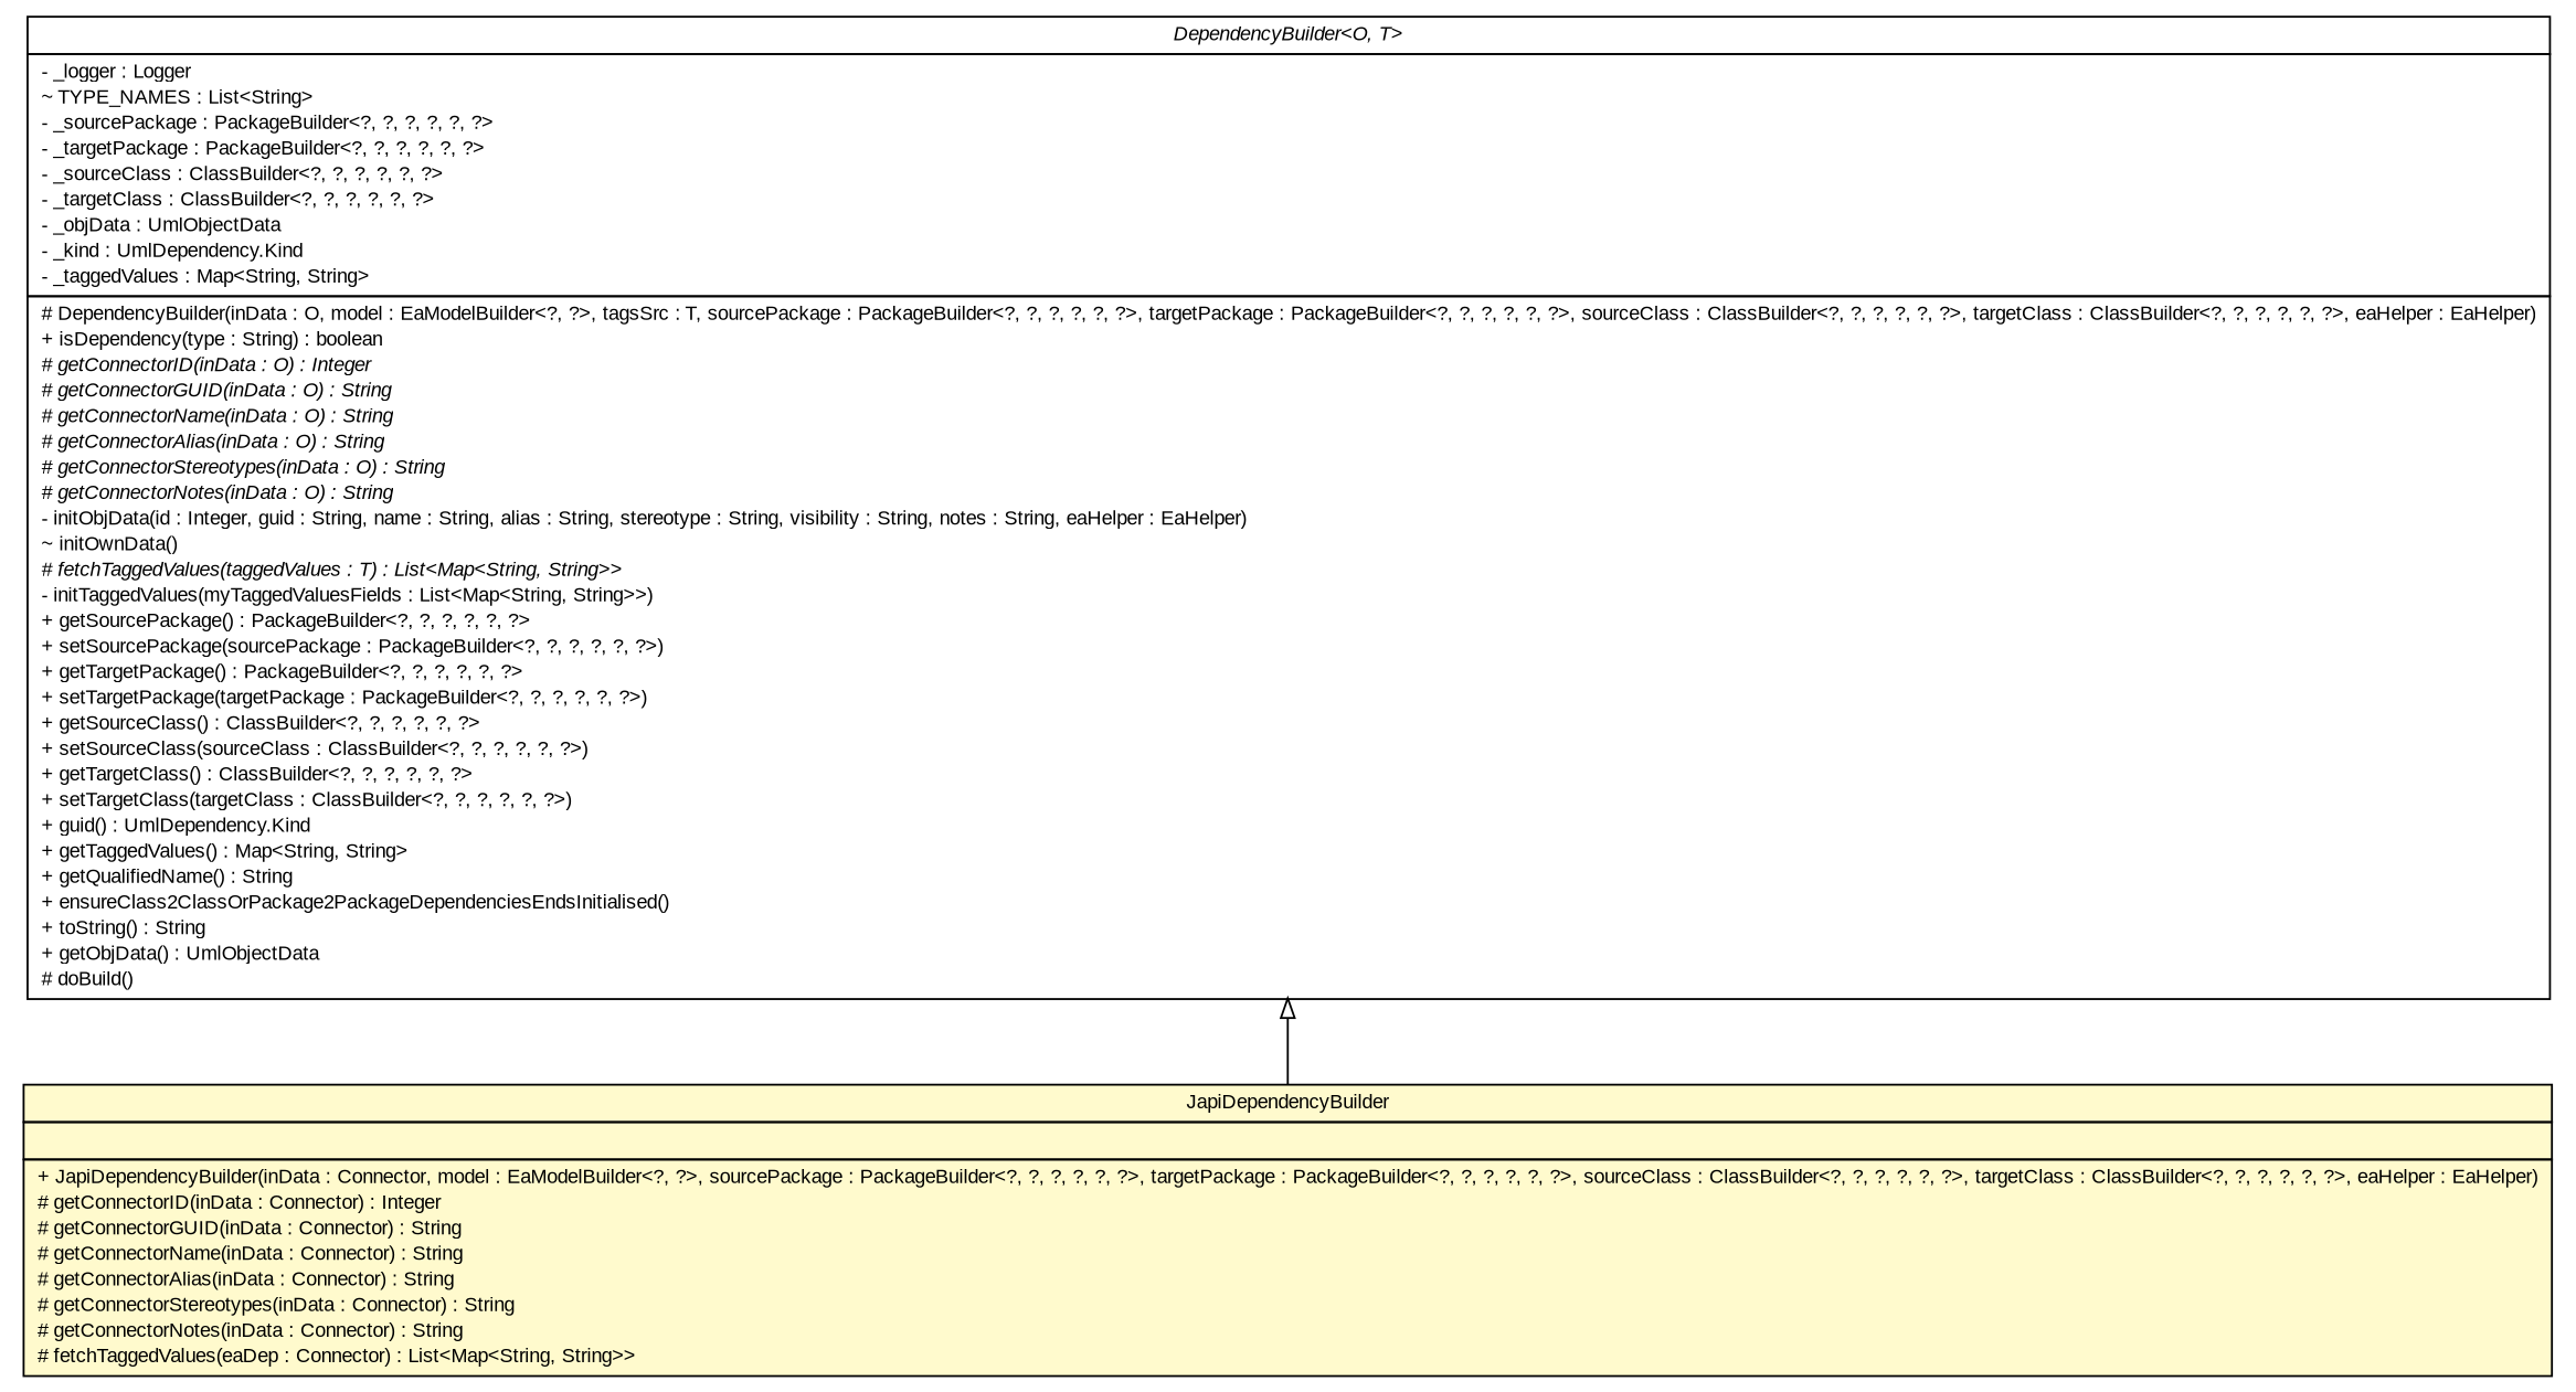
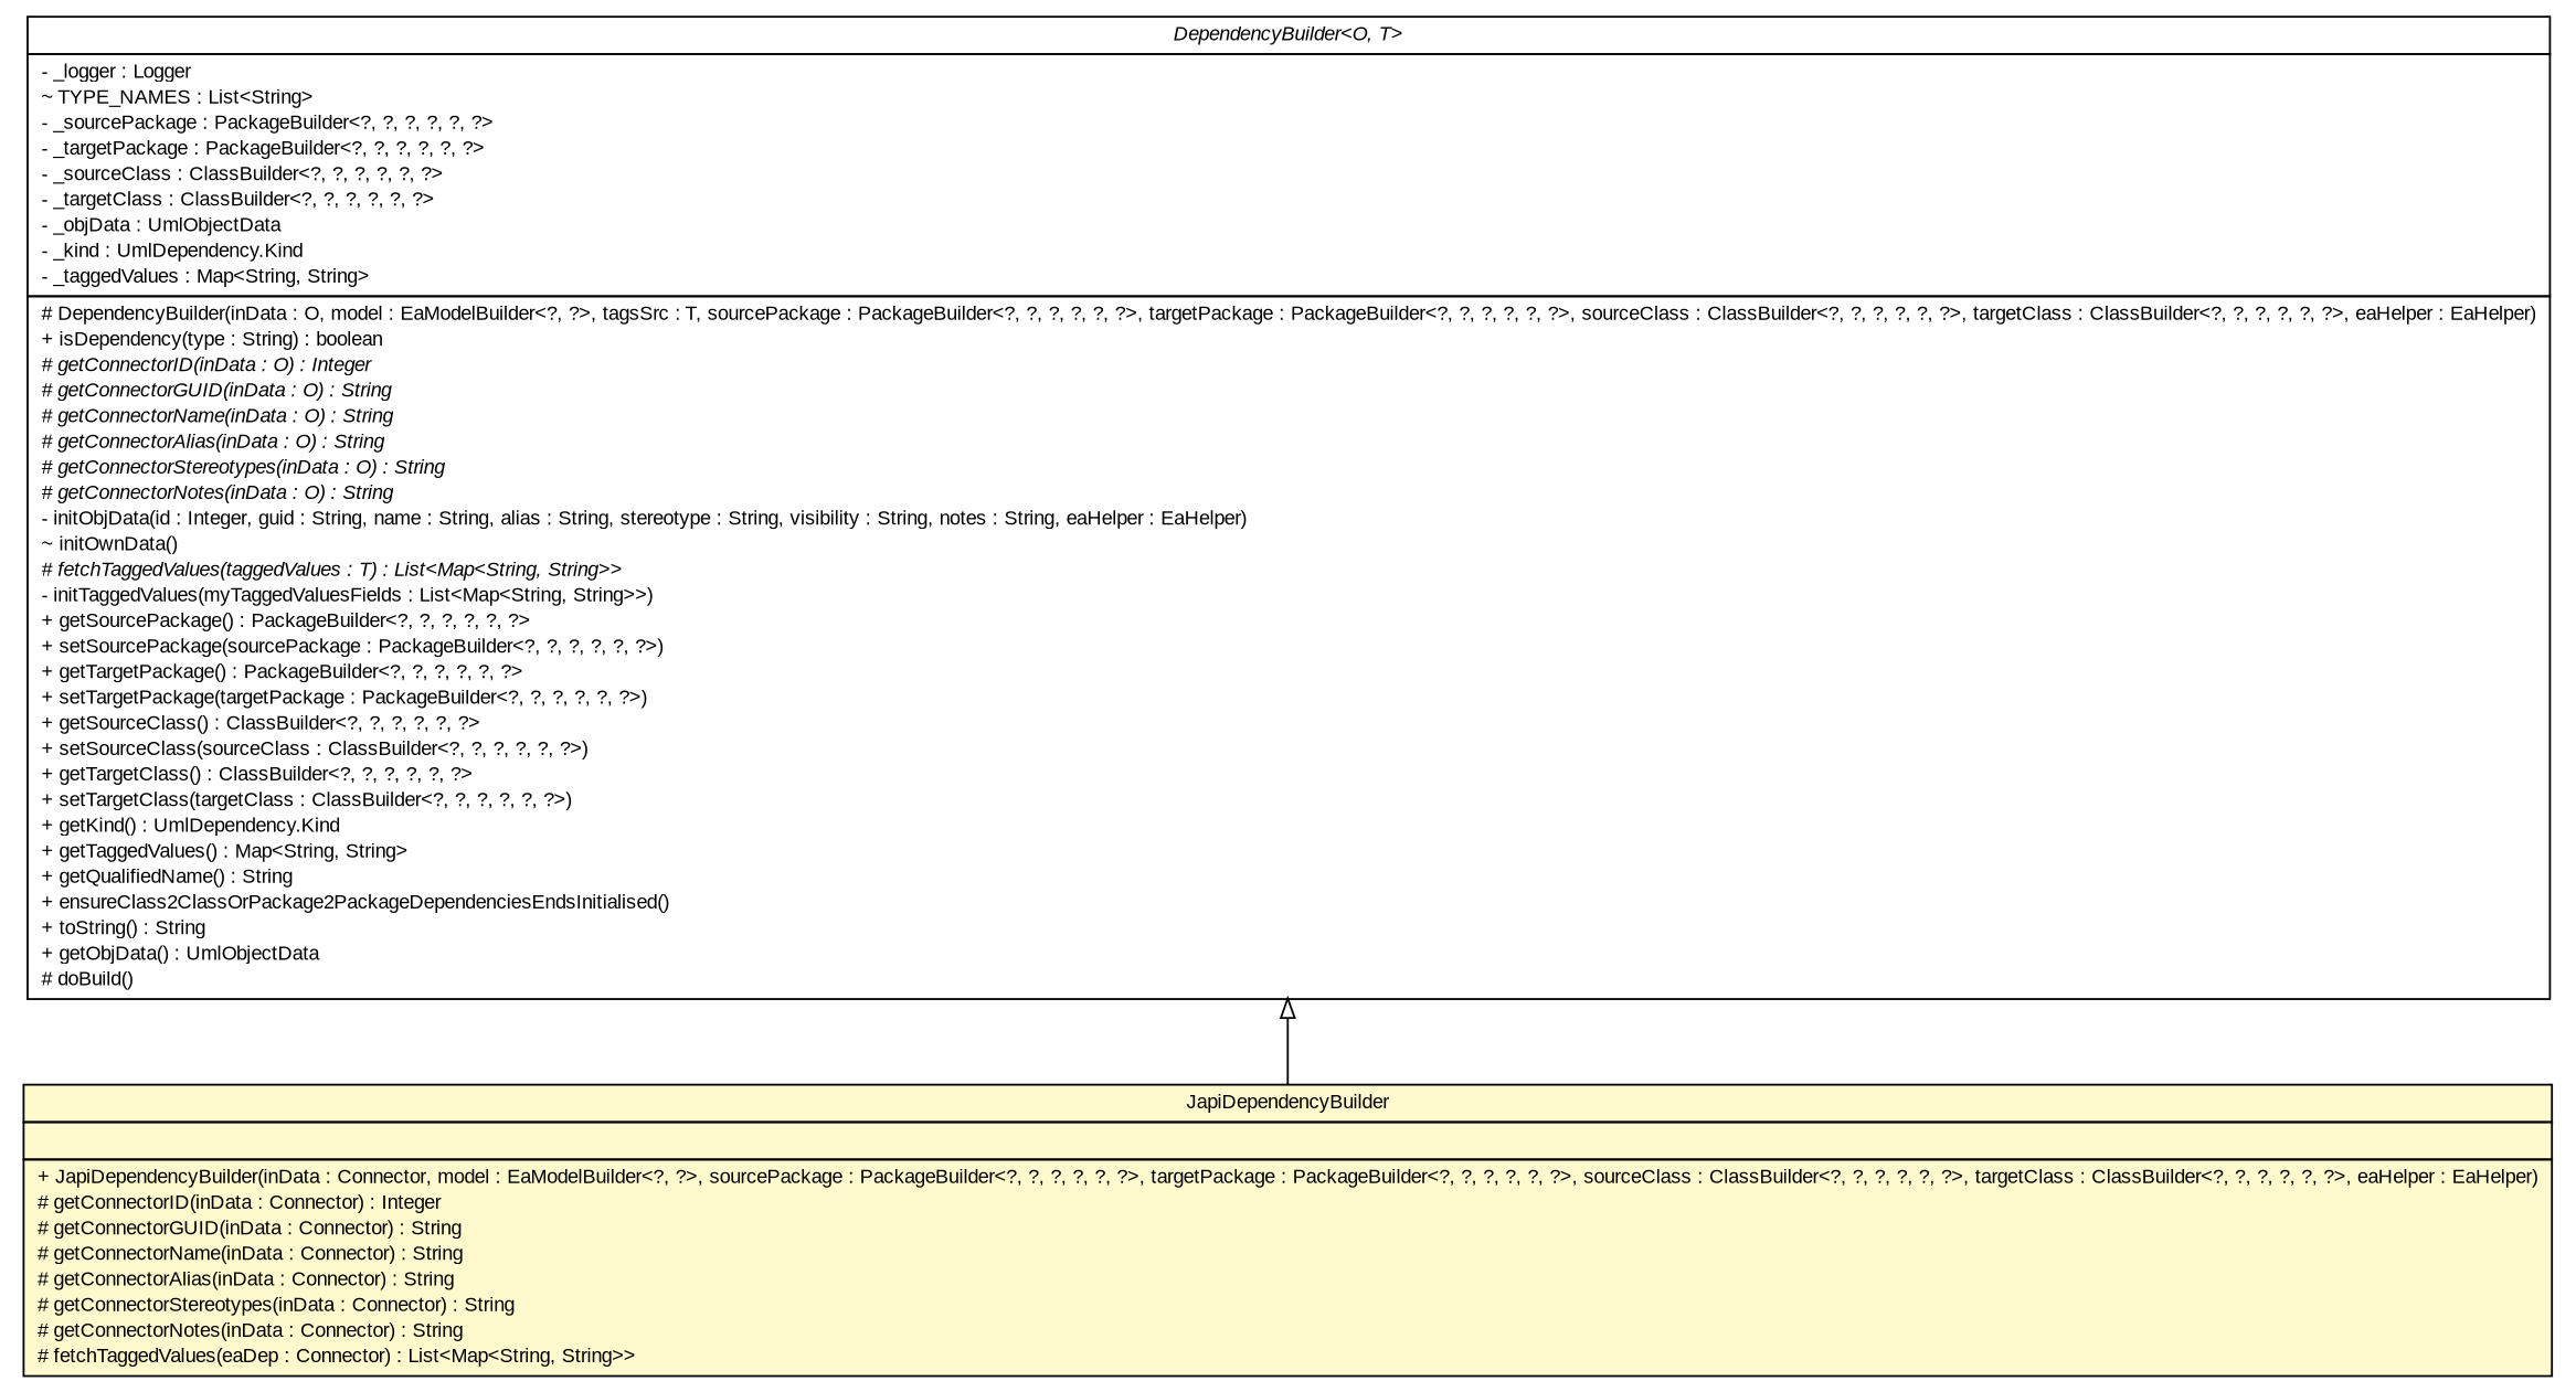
  digraph {
    nodesep=0.25
    ranksep=0.5
    node [fontcolor=black fontname=arial fontsize=10.0 shape=plaintext]
-   n1 [label=<<table title="org.tanjakostic.jcleancim.builder.ea.DependencyBuilder" border="0" cellborder="1" cellspacing="0" cellpadding="2" port="p" href="../DependencyBuilder.html"> 		<tr><td><table border="0" cellspacing="0" cellpadding="1"> <tr><td align="center" balign="center"><font face="Arial Italic"> DependencyBuilder&lt;O, T&gt; </font></td></tr> 		</table></td></tr> 		<tr><td><table border="0" cellspacing="0" cellpadding="1"> <tr><td align="left" balign="left"> - _logger : Logger </td></tr> <tr><td align="left" balign="left"> ~ TYPE_NAMES : List&lt;String&gt; </td></tr> <tr><td align="left" balign="left"> - _sourcePackage : PackageBuilder&lt;?, ?, ?, ?, ?, ?&gt; </td></tr> <tr><td align="left" balign="left"> - _targetPackage : PackageBuilder&lt;?, ?, ?, ?, ?, ?&gt; </td></tr> <tr><td align="left" balign="left"> - _sourceClass : ClassBuilder&lt;?, ?, ?, ?, ?, ?&gt; </td></tr> <tr><td align="left" balign="left"> - _targetClass : ClassBuilder&lt;?, ?, ?, ?, ?, ?&gt; </td></tr> <tr><td align="left" balign="left"> - _objData : UmlObjectData </td></tr> <tr><td align="left" balign="left"> - _kind : UmlDependency.Kind </td></tr> <tr><td align="left" balign="left"> - _taggedValues : Map&lt;String, String&gt; </td></tr> 		</table></td></tr> 		<tr><td><table border="0" cellspacing="0" cellpadding="1"> <tr><td align="left" balign="left"> # DependencyBuilder(inData : O, model : EaModelBuilder&lt;?, ?&gt;, tagsSrc : T, sourcePackage : PackageBuilder&lt;?, ?, ?, ?, ?, ?&gt;, targetPackage : PackageBuilder&lt;?, ?, ?, ?, ?, ?&gt;, sourceClass : ClassBuilder&lt;?, ?, ?, ?, ?, ?&gt;, targetClass : ClassBuilder&lt;?, ?, ?, ?, ?, ?&gt;, eaHelper : EaHelper) </td></tr> <tr><td align="left" balign="left"> + isDependency(type : String) : boolean </td></tr> <tr><td align="left" balign="left"><font face="Arial Italic" point-size="10.0"> # getConnectorID(inData : O) : Integer </font></td></tr> <tr><td align="left" balign="left"><font face="Arial Italic" point-size="10.0"> # getConnectorGUID(inData : O) : String </font></td></tr> <tr><td align="left" balign="left"><font face="Arial Italic" point-size="10.0"> # getConnectorName(inData : O) : String </font></td></tr> <tr><td align="left" balign="left"><font face="Arial Italic" point-size="10.0"> # getConnectorAlias(inData : O) : String </font></td></tr> <tr><td align="left" balign="left"><font face="Arial Italic" point-size="10.0"> # getConnectorStereotypes(inData : O) : String </font></td></tr> <tr><td align="left" balign="left"><font face="Arial Italic" point-size="10.0"> # getConnectorNotes(inData : O) : String </font></td></tr> <tr><td align="left" balign="left"> - initObjData(id : Integer, guid : String, name : String, alias : String, stereotype : String, visibility : String, notes : String, eaHelper : EaHelper) </td></tr> <tr><td align="left" balign="left"> ~ initOwnData() </td></tr> <tr><td align="left" balign="left"><font face="Arial Italic" point-size="10.0"> # fetchTaggedValues(taggedValues : T) : List&lt;Map&lt;String, String&gt;&gt; </font></td></tr> <tr><td align="left" balign="left"> - initTaggedValues(myTaggedValuesFields : List&lt;Map&lt;String, String&gt;&gt;) </td></tr> <tr><td align="left" balign="left"> + getSourcePackage() : PackageBuilder&lt;?, ?, ?, ?, ?, ?&gt; </td></tr> <tr><td align="left" balign="left"> + setSourcePackage(sourcePackage : PackageBuilder&lt;?, ?, ?, ?, ?, ?&gt;) </td></tr> <tr><td align="left" balign="left"> + getTargetPackage() : PackageBuilder&lt;?, ?, ?, ?, ?, ?&gt; </td></tr> <tr><td align="left" balign="left"> + setTargetPackage(targetPackage : PackageBuilder&lt;?, ?, ?, ?, ?, ?&gt;) </td></tr> <tr><td align="left" balign="left"> + getSourceClass() : ClassBuilder&lt;?, ?, ?, ?, ?, ?&gt; </td></tr> <tr><td align="left" balign="left"> + setSourceClass(sourceClass : ClassBuilder&lt;?, ?, ?, ?, ?, ?&gt;) </td></tr> <tr><td align="left" balign="left"> + getTargetClass() : ClassBuilder&lt;?, ?, ?, ?, ?, ?&gt; </td></tr> <tr><td align="left" balign="left"> + setTargetClass(targetClass : ClassBuilder&lt;?, ?, ?, ?, ?, ?&gt;) </td></tr> <tr><td align="left" balign="left"> + guid() : UmlDependency.Kind </td></tr> <tr><td align="left" balign="left"> + getTaggedValues() : Map&lt;String, String&gt; </td></tr> <tr><td align="left" balign="left"> + getQualifiedName() : String </td></tr> <tr><td align="left" balign="left"> + ensureClass2ClassOrPackage2PackageDependenciesEndsInitialised() </td></tr> <tr><td align="left" balign="left"> + toString() : String </td></tr> <tr><td align="left" balign="left"> + getObjData() : UmlObjectData </td></tr> <tr><td align="left" balign="left"> # doBuild() </td></tr> 		</table></td></tr> 		</table>>]
+   n1 [label=<<table title="org.tanjakostic.jcleancim.builder.ea.DependencyBuilder" border="0" cellborder="1" cellspacing="0" cellpadding="2" port="p" href="../DependencyBuilder.html"> 		<tr><td><table border="0" cellspacing="0" cellpadding="1"> <tr><td align="center" balign="center"><font face="Arial Italic"> DependencyBuilder&lt;O, T&gt; </font></td></tr> 		</table></td></tr> 		<tr><td><table border="0" cellspacing="0" cellpadding="1"> <tr><td align="left" balign="left"> - _logger : Logger </td></tr> <tr><td align="left" balign="left"> ~ TYPE_NAMES : List&lt;String&gt; </td></tr> <tr><td align="left" balign="left"> - _sourcePackage : PackageBuilder&lt;?, ?, ?, ?, ?, ?&gt; </td></tr> <tr><td align="left" balign="left"> - _targetPackage : PackageBuilder&lt;?, ?, ?, ?, ?, ?&gt; </td></tr> <tr><td align="left" balign="left"> - _sourceClass : ClassBuilder&lt;?, ?, ?, ?, ?, ?&gt; </td></tr> <tr><td align="left" balign="left"> - _targetClass : ClassBuilder&lt;?, ?, ?, ?, ?, ?&gt; </td></tr> <tr><td align="left" balign="left"> - _objData : UmlObjectData </td></tr> <tr><td align="left" balign="left"> - _kind : UmlDependency.Kind </td></tr> <tr><td align="left" balign="left"> - _taggedValues : Map&lt;String, String&gt; </td></tr> 		</table></td></tr> 		<tr><td><table border="0" cellspacing="0" cellpadding="1"> <tr><td align="left" balign="left"> # DependencyBuilder(inData : O, model : EaModelBuilder&lt;?, ?&gt;, tagsSrc : T, sourcePackage : PackageBuilder&lt;?, ?, ?, ?, ?, ?&gt;, targetPackage : PackageBuilder&lt;?, ?, ?, ?, ?, ?&gt;, sourceClass : ClassBuilder&lt;?, ?, ?, ?, ?, ?&gt;, targetClass : ClassBuilder&lt;?, ?, ?, ?, ?, ?&gt;, eaHelper : EaHelper) </td></tr> <tr><td align="left" balign="left"> + isDependency(type : String) : boolean </td></tr> <tr><td align="left" balign="left"><font face="Arial Italic" point-size="10.0"> # getConnectorID(inData : O) : Integer </font></td></tr> <tr><td align="left" balign="left"><font face="Arial Italic" point-size="10.0"> # getConnectorGUID(inData : O) : String </font></td></tr> <tr><td align="left" balign="left"><font face="Arial Italic" point-size="10.0"> # getConnectorName(inData : O) : String </font></td></tr> <tr><td align="left" balign="left"><font face="Arial Italic" point-size="10.0"> # getConnectorAlias(inData : O) : String </font></td></tr> <tr><td align="left" balign="left"><font face="Arial Italic" point-size="10.0"> # getConnectorStereotypes(inData : O) : String </font></td></tr> <tr><td align="left" balign="left"><font face="Arial Italic" point-size="10.0"> # getConnectorNotes(inData : O) : String </font></td></tr> <tr><td align="left" balign="left"> - initObjData(id : Integer, guid : String, name : String, alias : String, stereotype : String, visibility : String, notes : String, eaHelper : EaHelper) </td></tr> <tr><td align="left" balign="left"> ~ initOwnData() </td></tr> <tr><td align="left" balign="left"><font face="Arial Italic" point-size="10.0"> # fetchTaggedValues(taggedValues : T) : List&lt;Map&lt;String, String&gt;&gt; </font></td></tr> <tr><td align="left" balign="left"> - initTaggedValues(myTaggedValuesFields : List&lt;Map&lt;String, String&gt;&gt;) </td></tr> <tr><td align="left" balign="left"> + getSourcePackage() : PackageBuilder&lt;?, ?, ?, ?, ?, ?&gt; </td></tr> <tr><td align="left" balign="left"> + setSourcePackage(sourcePackage : PackageBuilder&lt;?, ?, ?, ?, ?, ?&gt;) </td></tr> <tr><td align="left" balign="left"> + getTargetPackage() : PackageBuilder&lt;?, ?, ?, ?, ?, ?&gt; </td></tr> <tr><td align="left" balign="left"> + setTargetPackage(targetPackage : PackageBuilder&lt;?, ?, ?, ?, ?, ?&gt;) </td></tr> <tr><td align="left" balign="left"> + getSourceClass() : ClassBuilder&lt;?, ?, ?, ?, ?, ?&gt; </td></tr> <tr><td align="left" balign="left"> + setSourceClass(sourceClass : ClassBuilder&lt;?, ?, ?, ?, ?, ?&gt;) </td></tr> <tr><td align="left" balign="left"> + getTargetClass() : ClassBuilder&lt;?, ?, ?, ?, ?, ?&gt; </td></tr> <tr><td align="left" balign="left"> + setTargetClass(targetClass : ClassBuilder&lt;?, ?, ?, ?, ?, ?&gt;) </td></tr> <tr><td align="left" balign="left"> + getKind() : UmlDependency.Kind </td></tr> <tr><td align="left" balign="left"> + getTaggedValues() : Map&lt;String, String&gt; </td></tr> <tr><td align="left" balign="left"> + getQualifiedName() : String </td></tr> <tr><td align="left" balign="left"> + ensureClass2ClassOrPackage2PackageDependenciesEndsInitialised() </td></tr> <tr><td align="left" balign="left"> + toString() : String </td></tr> <tr><td align="left" balign="left"> + getObjData() : UmlObjectData </td></tr> <tr><td align="left" balign="left"> # doBuild() </td></tr> 		</table></td></tr> 		</table>>]
    n2 [label=<<table title="org.tanjakostic.jcleancim.builder.ea.japi.JapiDependencyBuilder" border="0" cellborder="1" cellspacing="0" cellpadding="2" port="p" bgcolor="lemonChiffon" href="./JapiDependencyBuilder.html"> 		<tr><td><table border="0" cellspacing="0" cellpadding="1"> <tr><td align="center" balign="center"> JapiDependencyBuilder </td></tr> 		</table></td></tr> 		<tr><td><table border="0" cellspacing="0" cellpadding="1"> <tr><td align="left" balign="left">  </td></tr> 		</table></td></tr> 		<tr><td><table border="0" cellspacing="0" cellpadding="1"> <tr><td align="left" balign="left"> + JapiDependencyBuilder(inData : Connector, model : EaModelBuilder&lt;?, ?&gt;, sourcePackage : PackageBuilder&lt;?, ?, ?, ?, ?, ?&gt;, targetPackage : PackageBuilder&lt;?, ?, ?, ?, ?, ?&gt;, sourceClass : ClassBuilder&lt;?, ?, ?, ?, ?, ?&gt;, targetClass : ClassBuilder&lt;?, ?, ?, ?, ?, ?&gt;, eaHelper : EaHelper) </td></tr> <tr><td align="left" balign="left"> # getConnectorID(inData : Connector) : Integer </td></tr> <tr><td align="left" balign="left"> # getConnectorGUID(inData : Connector) : String </td></tr> <tr><td align="left" balign="left"> # getConnectorName(inData : Connector) : String </td></tr> <tr><td align="left" balign="left"> # getConnectorAlias(inData : Connector) : String </td></tr> <tr><td align="left" balign="left"> # getConnectorStereotypes(inData : Connector) : String </td></tr> <tr><td align="left" balign="left"> # getConnectorNotes(inData : Connector) : String </td></tr> <tr><td align="left" balign="left"> # fetchTaggedValues(eaDep : Connector) : List&lt;Map&lt;String, String&gt;&gt; </td></tr> 		</table></td></tr> 		</table>>]
    n1 -> n2 [arrowtail=empty dir=back fontname=arial fontsize=10 headport=p labelfontname=arial labelfontsize=10 tailport=p style=solid]
  }
